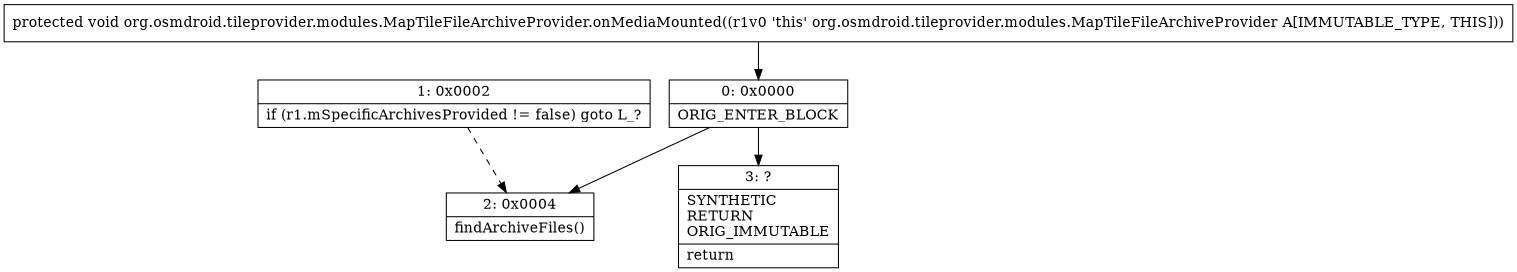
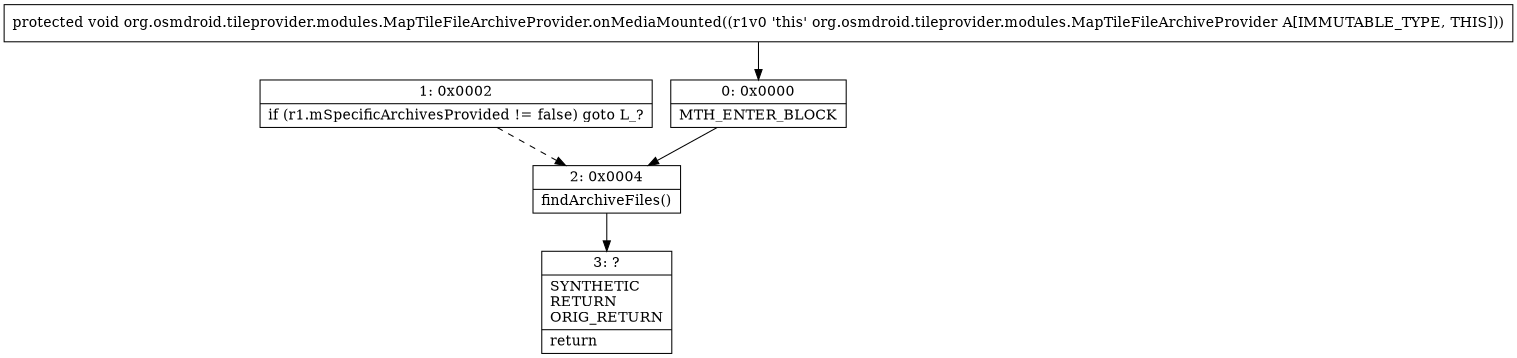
  digraph {
    node [shape=record]
-   n1 [label="{0\:\ 0x0000|ORIG_ENTER_BLOCK\l}"]
+   n1 [label="{0\:\ 0x0000|MTH_ENTER_BLOCK\l}"]
    n2 [label="{2\:\ 0x0004|findArchiveFiles()\l}"]
    n3 [label="{1\:\ 0x0002|if (r1.mSpecificArchivesProvided != false) goto L_?\l}"]
-   n4 [label="{3\:\ ?|SYNTHETIC\lRETURN\lORIG_IMMUTABLE\l|return\l}"]
+   n4 [label="{3\:\ ?|SYNTHETIC\lRETURN\lORIG_RETURN\l|return\l}"]
    n5 [label="{protected void org.osmdroid.tileprovider.modules.MapTileFileArchiveProvider.onMediaMounted((r1v0 'this' org.osmdroid.tileprovider.modules.MapTileFileArchiveProvider A[IMMUTABLE_TYPE, THIS])) }"]
    n1 -> n2
-   n1 -> n4
+   n2 -> n4
    n3 -> n2 [style=dashed]
    n5 -> n1
  }
